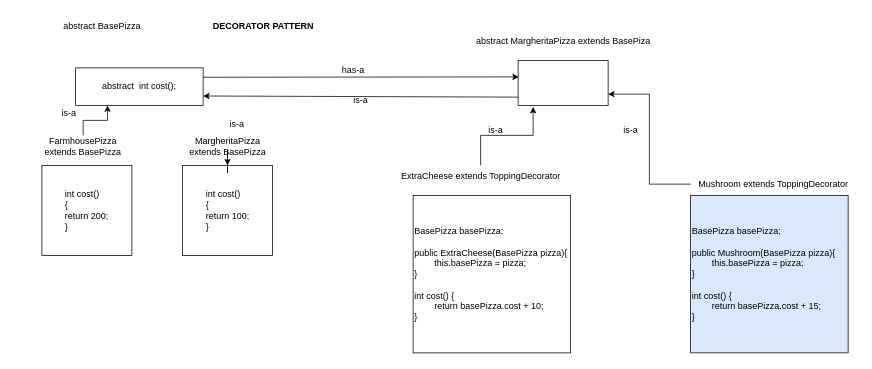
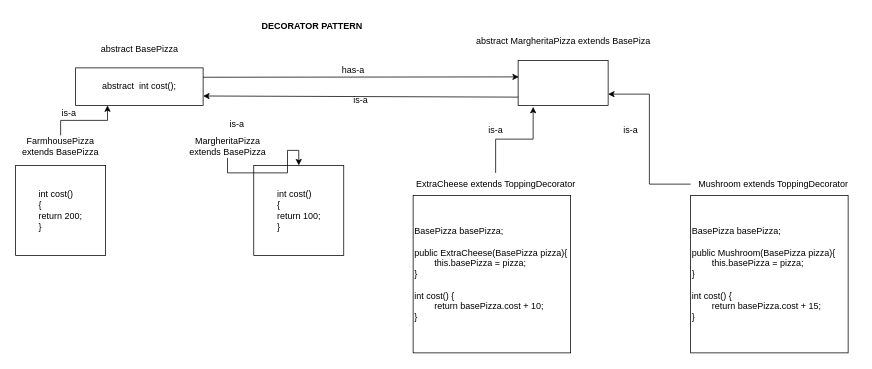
  <mxCell id="0" />
  <mxCell id="1" parent="0" />
  <mxCell id="2" value="abstract&amp;nbsp; int cost();" style="rounded=0;whiteSpace=wrap;html=1;" parent="1" vertex="1"><mxGeometry x="100" y="90" width="170" height="50" as="geometry" /></mxCell>
- <mxCell id="3" value="abstract BasePizza" style="text;html=1;strokeColor=none;fillColor=none;align=center;verticalAlign=middle;whiteSpace=wrap;rounded=0;" parent="1" vertex="1"><mxGeometry x="77.5" y="20" width="115" height="30" as="geometry" /></mxCell>
- <mxCell id="4" value="&lt;div style=&quot;text-align: left;&quot;&gt;&lt;span style=&quot;background-color: initial;&quot;&gt;int cost()&lt;/span&gt;&lt;/div&gt;&lt;div style=&quot;text-align: left;&quot;&gt;&lt;span style=&quot;background-color: initial;&quot;&gt;{&lt;/span&gt;&lt;/div&gt;&lt;div style=&quot;text-align: left;&quot;&gt;&lt;span style=&quot;background-color: initial;&quot;&gt;return 200;&lt;/span&gt;&lt;/div&gt;&lt;div style=&quot;text-align: left;&quot;&gt;&lt;span style=&quot;background-color: initial;&quot;&gt;}&lt;/span&gt;&lt;/div&gt;" style="whiteSpace=wrap;html=1;aspect=fixed;" parent="1" vertex="1"><mxGeometry x="55" y="220" width="120" height="120" as="geometry" /></mxCell>
+ <mxCell id="3" value="abstract BasePizza" style="text;html=1;strokeColor=none;fillColor=none;align=center;verticalAlign=middle;whiteSpace=wrap;rounded=0;" parent="1" vertex="1"><mxGeometry x="127.5" y="50" width="115" height="30" as="geometry" /></mxCell>
+ <mxCell id="4" value="&lt;div style=&quot;text-align: left;&quot;&gt;&lt;span style=&quot;background-color: initial;&quot;&gt;int cost()&lt;/span&gt;&lt;/div&gt;&lt;div style=&quot;text-align: left;&quot;&gt;&lt;span style=&quot;background-color: initial;&quot;&gt;{&lt;/span&gt;&lt;/div&gt;&lt;div style=&quot;text-align: left;&quot;&gt;&lt;span style=&quot;background-color: initial;&quot;&gt;return 200;&lt;/span&gt;&lt;/div&gt;&lt;div style=&quot;text-align: left;&quot;&gt;&lt;span style=&quot;background-color: initial;&quot;&gt;}&lt;/span&gt;&lt;/div&gt;" style="whiteSpace=wrap;html=1;aspect=fixed;" parent="1" vertex="1"><mxGeometry x="20" y="220" width="120" height="120" as="geometry" /></mxCell>
  <mxCell id="5" style="edgeStyle=orthogonalEdgeStyle;rounded=0;orthogonalLoop=1;jettySize=auto;html=1;entryX=0.25;entryY=1;entryDx=0;entryDy=0;" parent="1" source="6" target="2" edge="1"><mxGeometry relative="1" as="geometry" /></mxCell>
- <mxCell id="6" value="FarmhousePizza&lt;br&gt;extends BasePizza" style="text;html=1;strokeColor=none;fillColor=none;align=center;verticalAlign=middle;whiteSpace=wrap;rounded=0;" parent="1" vertex="1"><mxGeometry x="50" y="180" width="120" height="30" as="geometry" /></mxCell>
- <mxCell id="7" value="&lt;div style=&quot;text-align: left;&quot;&gt;&lt;span style=&quot;background-color: initial;&quot;&gt;int cost()&lt;/span&gt;&lt;/div&gt;&lt;div style=&quot;text-align: left;&quot;&gt;&lt;span style=&quot;background-color: initial;&quot;&gt;{&lt;/span&gt;&lt;/div&gt;&lt;div style=&quot;text-align: left;&quot;&gt;&lt;span style=&quot;background-color: initial;&quot;&gt;return 100;&lt;/span&gt;&lt;/div&gt;&lt;div style=&quot;text-align: left;&quot;&gt;&lt;span style=&quot;background-color: initial;&quot;&gt;}&lt;/span&gt;&lt;/div&gt;" style="whiteSpace=wrap;html=1;aspect=fixed;" parent="1" vertex="1"><mxGeometry x="242.5" y="220" width="120" height="120" as="geometry" /></mxCell>
+ <mxCell id="6" value="FarmhousePizza&lt;br&gt;extends BasePizza" style="text;html=1;strokeColor=none;fillColor=none;align=center;verticalAlign=middle;whiteSpace=wrap;rounded=0;" parent="1" vertex="1"><mxGeometry x="20" y="180" width="120" height="30" as="geometry" /></mxCell>
+ <mxCell id="7" value="&lt;div style=&quot;text-align: left;&quot;&gt;&lt;span style=&quot;background-color: initial;&quot;&gt;int cost()&lt;/span&gt;&lt;/div&gt;&lt;div style=&quot;text-align: left;&quot;&gt;&lt;span style=&quot;background-color: initial;&quot;&gt;{&lt;/span&gt;&lt;/div&gt;&lt;div style=&quot;text-align: left;&quot;&gt;&lt;span style=&quot;background-color: initial;&quot;&gt;return 100;&lt;/span&gt;&lt;/div&gt;&lt;div style=&quot;text-align: left;&quot;&gt;&lt;span style=&quot;background-color: initial;&quot;&gt;}&lt;/span&gt;&lt;/div&gt;" style="whiteSpace=wrap;html=1;aspect=fixed;" parent="1" vertex="1"><mxGeometry x="337.5" y="220" width="120" height="120" as="geometry" /></mxCell>
  <mxCell id="8" style="edgeStyle=orthogonalEdgeStyle;rounded=0;orthogonalLoop=1;jettySize=auto;html=1;" parent="1" source="9" target="7" edge="1"><mxGeometry relative="1" as="geometry" /></mxCell>
  <mxCell id="9" value="MargheritaPizza&lt;br&gt;extends BasePizza" style="text;html=1;strokeColor=none;fillColor=none;align=center;verticalAlign=middle;whiteSpace=wrap;rounded=0;" parent="1" vertex="1"><mxGeometry x="242.5" y="180" width="120" height="30" as="geometry" /></mxCell>
  <mxCell id="10" value="is-a" style="text;html=1;align=center;verticalAlign=middle;resizable=0;points=[];autosize=1;strokeColor=none;fillColor=none;" parent="1" vertex="1"><mxGeometry x="71" y="135" width="40" height="30" as="geometry" /></mxCell>
  <mxCell id="11" value="is-a" style="text;html=1;align=center;verticalAlign=middle;resizable=0;points=[];autosize=1;strokeColor=none;fillColor=none;" parent="1" vertex="1"><mxGeometry x="295" y="150" width="40" height="30" as="geometry" /></mxCell>
  <mxCell id="12" value="" style="rounded=0;whiteSpace=wrap;html=1;" parent="1" vertex="1"><mxGeometry x="690" y="80" width="120" height="60" as="geometry" /></mxCell>
  <mxCell id="13" value="abstract MargheritaPizza extends BasePiza" style="text;html=1;align=center;verticalAlign=middle;resizable=0;points=[];autosize=1;strokeColor=none;fillColor=none;" parent="1" vertex="1"><mxGeometry x="620" y="40" width="260" height="30" as="geometry" /></mxCell>
  <mxCell id="14" value="&lt;div style=&quot;&quot;&gt;BasePizza basePizza;&lt;/div&gt;&lt;div style=&quot;&quot;&gt;&lt;br&gt;&lt;/div&gt;&lt;div style=&quot;&quot;&gt;public ExtraCheese(BasePizza pizza){&lt;/div&gt;&lt;div style=&quot;&quot;&gt;&lt;span style=&quot;white-space: pre;&quot;&gt;&#09;&lt;/span&gt;this.basePizza = pizza;&lt;br&gt;&lt;/div&gt;&lt;div style=&quot;&quot;&gt;}&lt;/div&gt;&lt;div style=&quot;&quot;&gt;&lt;br&gt;&lt;/div&gt;&lt;div style=&quot;&quot;&gt;int cost() {&lt;/div&gt;&lt;div style=&quot;&quot;&gt;&lt;span style=&quot;white-space: pre;&quot;&gt;&#09;&lt;/span&gt;return basePizza.cost + 10;&lt;br&gt;&lt;/div&gt;&lt;div style=&quot;&quot;&gt;}&lt;/div&gt;" style="whiteSpace=wrap;html=1;aspect=fixed;align=left;" parent="1" vertex="1"><mxGeometry x="550" y="260" width="210" height="210" as="geometry" /></mxCell>
- <mxCell id="15" value="ExtraCheese extends ToppingDecorator" style="text;html=1;align=center;verticalAlign=middle;resizable=0;points=[];autosize=1;strokeColor=none;fillColor=none;" parent="1" vertex="1"><mxGeometry x="520" y="220" width="240" height="30" as="geometry" /></mxCell>
- <mxCell id="16" value="&lt;div style=&quot;&quot;&gt;BasePizza basePizza;&lt;/div&gt;&lt;div style=&quot;&quot;&gt;&lt;br&gt;&lt;/div&gt;&lt;div style=&quot;&quot;&gt;public Mushroom(BasePizza pizza){&lt;/div&gt;&lt;div style=&quot;&quot;&gt;&lt;span style=&quot;white-space: pre;&quot;&gt;&#09;&lt;/span&gt;this.basePizza = pizza;&lt;br&gt;&lt;/div&gt;&lt;div style=&quot;&quot;&gt;}&lt;/div&gt;&lt;div style=&quot;&quot;&gt;&lt;br&gt;&lt;/div&gt;&lt;div style=&quot;&quot;&gt;int cost() {&lt;/div&gt;&lt;div style=&quot;&quot;&gt;&lt;span style=&quot;white-space: pre;&quot;&gt;&#09;&lt;/span&gt;return basePizza.cost + 15;&lt;br&gt;&lt;/div&gt;&lt;div style=&quot;&quot;&gt;}&lt;/div&gt;" style="whiteSpace=wrap;html=1;aspect=fixed;align=left;fillColor=#dae8fc;" parent="1" vertex="1"><mxGeometry x="920" y="260" width="210" height="210" as="geometry" /></mxCell>
+ <mxCell id="15" value="ExtraCheese extends ToppingDecorator" style="text;html=1;align=center;verticalAlign=middle;resizable=0;points=[];autosize=1;strokeColor=none;fillColor=none;" parent="1" vertex="1"><mxGeometry x="540" y="230" width="240" height="30" as="geometry" /></mxCell>
+ <mxCell id="16" value="&lt;div style=&quot;&quot;&gt;BasePizza basePizza;&lt;/div&gt;&lt;div style=&quot;&quot;&gt;&lt;br&gt;&lt;/div&gt;&lt;div style=&quot;&quot;&gt;public Mushroom(BasePizza pizza){&lt;/div&gt;&lt;div style=&quot;&quot;&gt;&lt;span style=&quot;white-space: pre;&quot;&gt;&#09;&lt;/span&gt;this.basePizza = pizza;&lt;br&gt;&lt;/div&gt;&lt;div style=&quot;&quot;&gt;}&lt;/div&gt;&lt;div style=&quot;&quot;&gt;&lt;br&gt;&lt;/div&gt;&lt;div style=&quot;&quot;&gt;int cost() {&lt;/div&gt;&lt;div style=&quot;&quot;&gt;&lt;span style=&quot;white-space: pre;&quot;&gt;&#09;&lt;/span&gt;return basePizza.cost + 15;&lt;br&gt;&lt;/div&gt;&lt;div style=&quot;&quot;&gt;}&lt;/div&gt;" style="whiteSpace=wrap;html=1;aspect=fixed;align=left;" parent="1" vertex="1"><mxGeometry x="920" y="260" width="210" height="210" as="geometry" /></mxCell>
  <mxCell id="17" style="edgeStyle=orthogonalEdgeStyle;rounded=0;orthogonalLoop=1;jettySize=auto;html=1;entryX=1;entryY=0.75;entryDx=0;entryDy=0;" parent="1" source="18" target="12" edge="1"><mxGeometry relative="1" as="geometry" /></mxCell>
  <mxCell id="18" value="Mushroom extends ToppingDecorator" style="text;html=1;align=center;verticalAlign=middle;resizable=0;points=[];autosize=1;strokeColor=none;fillColor=none;" parent="1" vertex="1"><mxGeometry x="920" y="230" width="220" height="30" as="geometry" /></mxCell>
  <mxCell id="19" value="" style="endArrow=classic;html=1;rounded=0;exitX=1;exitY=0.25;exitDx=0;exitDy=0;entryX=0.008;entryY=0.367;entryDx=0;entryDy=0;entryPerimeter=0;" parent="1" source="2" target="12" edge="1"><mxGeometry width="50" height="50" relative="1" as="geometry"><mxPoint x="460" y="150" as="sourcePoint" /><mxPoint x="510" y="100" as="targetPoint" /></mxGeometry></mxCell>
  <mxCell id="20" value="" style="endArrow=classic;html=1;rounded=0;exitX=0;exitY=0.75;exitDx=0;exitDy=0;entryX=1;entryY=0.75;entryDx=0;entryDy=0;" parent="1" target="2" edge="1"><mxGeometry width="50" height="50" relative="1" as="geometry"><mxPoint x="690" y="129" as="sourcePoint" /><mxPoint x="272.04" y="126" as="targetPoint" /></mxGeometry></mxCell>
  <mxCell id="21" value="has-a" style="text;html=1;align=center;verticalAlign=middle;resizable=0;points=[];autosize=1;strokeColor=none;fillColor=none;" parent="1" vertex="1"><mxGeometry x="445" y="78" width="50" height="30" as="geometry" /></mxCell>
  <mxCell id="22" value="is-a" style="text;html=1;align=center;verticalAlign=middle;resizable=0;points=[];autosize=1;strokeColor=none;fillColor=none;" parent="1" vertex="1"><mxGeometry x="460" y="118" width="40" height="30" as="geometry" /></mxCell>
  <mxCell id="23" style="edgeStyle=orthogonalEdgeStyle;rounded=0;orthogonalLoop=1;jettySize=auto;html=1;entryX=0.167;entryY=1.033;entryDx=0;entryDy=0;entryPerimeter=0;" parent="1" source="15" target="12" edge="1"><mxGeometry relative="1" as="geometry" /></mxCell>
  <mxCell id="24" value="is-a" style="text;html=1;align=center;verticalAlign=middle;resizable=0;points=[];autosize=1;strokeColor=none;fillColor=none;" parent="1" vertex="1"><mxGeometry x="640" y="158" width="40" height="30" as="geometry" /></mxCell>
  <mxCell id="25" value="is-a" style="text;html=1;align=center;verticalAlign=middle;resizable=0;points=[];autosize=1;strokeColor=none;fillColor=none;" parent="1" vertex="1"><mxGeometry x="820" y="158" width="40" height="30" as="geometry" /></mxCell>
- <mxCell id="26" value="&lt;b&gt;DECORATOR PATTERN&lt;/b&gt;" style="text;html=1;align=center;verticalAlign=middle;resizable=0;points=[];autosize=1;strokeColor=none;fillColor=none;" parent="1" vertex="1"><mxGeometry x="270" y="20" width="160" height="30" as="geometry" /></mxCell>
+ <mxCell id="26" value="&lt;b&gt;DECORATOR PATTERN&lt;/b&gt;" style="text;html=1;align=center;verticalAlign=middle;resizable=0;points=[];autosize=1;strokeColor=none;fillColor=none;" parent="1" vertex="1"><mxGeometry x="335" y="20" width="160" height="30" as="geometry" /></mxCell>
